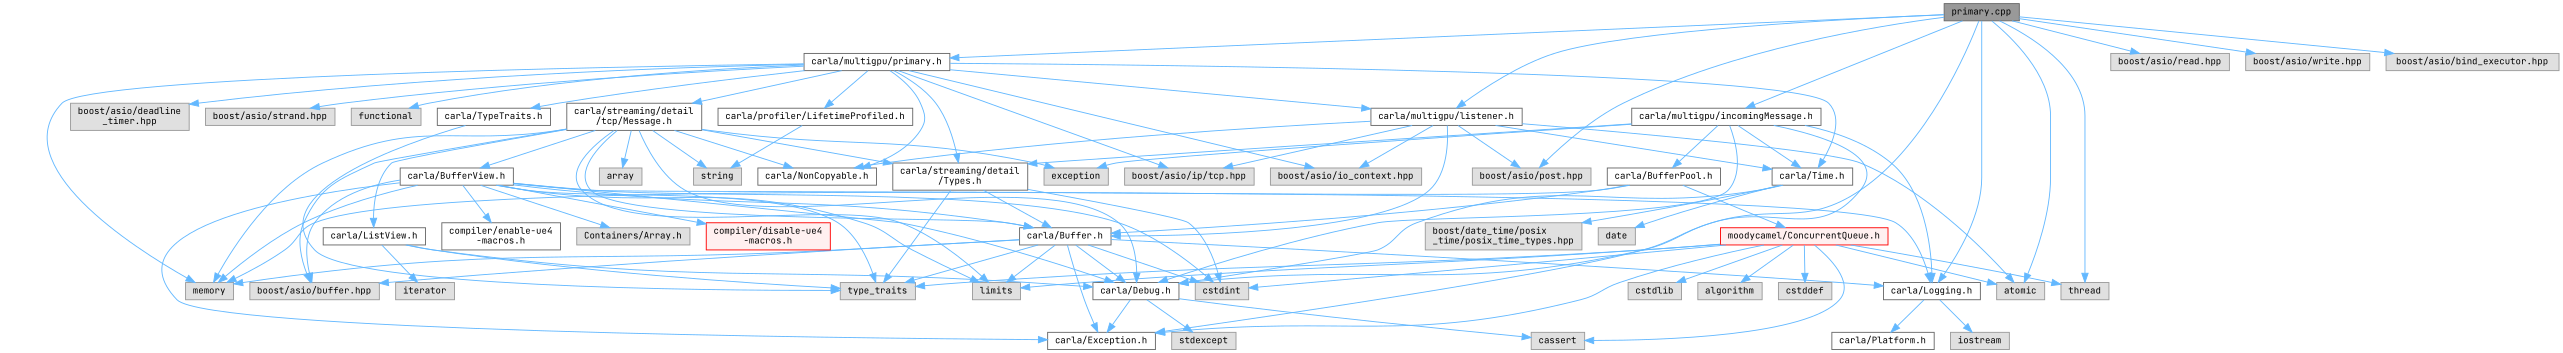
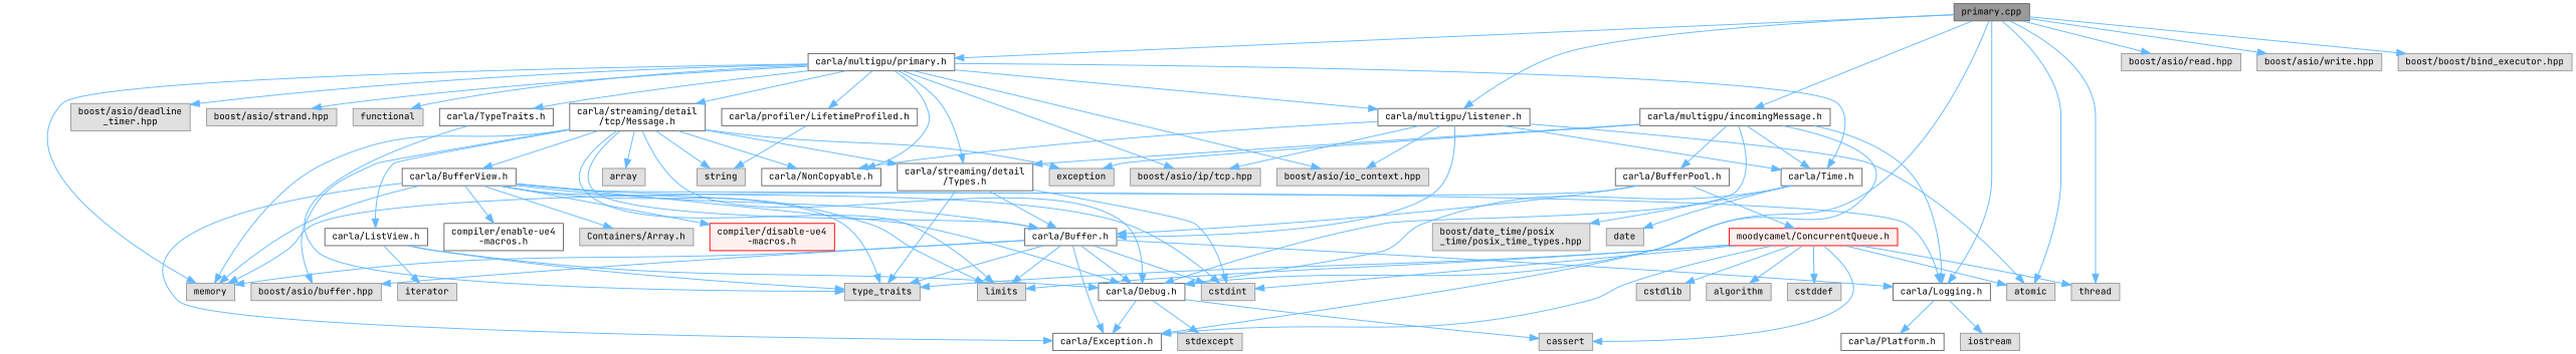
  digraph {
    fontname="JetBrains Mono"
    node [color=grey60 fillcolor="#E0E0E0" fontname="JetBrains Mono" fontsize=10 shape=box style=filled]
    edge [color=steelblue1 fontname="JetBrains Mono" fontsize=10 labelfontname=Helvetica labelfontsize=10 style=solid]
    n1 [color=gray40 fillcolor=grey60 fontcolor=black height=0.2 label="primary.cpp" width=0.4]
    n2 [color=grey40 fillcolor=white height=0.2 label="carla/multigpu/primary.h" width=0.4]
    n3 [color=grey40 fillcolor=white height=0.2 label="carla/Debug.h" width=0.4]
    n4 [color=grey40 fillcolor=white height=0.2 label="carla/Logging.h" width=0.4]
    n5 [color=grey40 fillcolor=white height=0.2 label="carla/multigpu/listener.h" width=0.4]
-   n6 [height=0.2 label="boost/asio/post.hpp" width=0.4]
    n7 [height=0.2 label=atomic width=0.4]
    n8 [color=grey40 fillcolor=white height=0.2 label="carla/multigpu/incomingMessage.h" width=0.4]
    n9 [height=0.2 label=thread width=0.4]
    n10 [height=0.2 label="boost/asio/read.hpp" width=0.4]
    n11 [height=0.2 label="boost/asio/write.hpp" width=0.4]
-   n12 [height=0.2 label="boost/asio/bind_executor.hpp" width=0.4]
+   n12 [height=0.2 label="boost/boost/bind_executor.hpp" width=0.4]
    n13 [color=grey40 fillcolor=white height=0.2 label="carla/NonCopyable.h" width=0.4]
    n14 [color=grey40 fillcolor=white height=0.2 label="carla/Time.h" width=0.4]
    n15 [color=grey40 fillcolor=white height=0.2 label="carla/TypeTraits.h" width=0.4]
    n16 [color=grey40 fillcolor=white height=0.2 label="carla/profiler/LifetimeProfiled.h" width=0.4]
    n17 [color=grey40 fillcolor=white height=0.2 label="carla/streaming/detail\l/Types.h" width=0.4]
    n18 [height=0.2 label=memory width=0.4]
    n19 [color=grey40 fillcolor=white height=0.2 label="carla/streaming/detail\l/tcp/Message.h" width=0.4]
    n20 [height=0.2 label="boost/asio/io_context.hpp" width=0.4]
    n21 [height=0.2 label="boost/asio/ip/tcp.hpp" width=0.4]
    n22 [height=0.2 label="boost/asio/deadline\l_timer.hpp" width=0.4]
    n23 [height=0.2 label="boost/asio/strand.hpp" width=0.4]
    n24 [height=0.2 label=functional width=0.4]
    n25 [color=grey40 fillcolor=white height=0.2 label="carla/Exception.h" width=0.4]
    n26 [height=0.2 label=stdexcept width=0.4]
    n27 [height=0.2 label=cassert width=0.4]
    n28 [color=grey40 fillcolor=white height=0.2 label="carla/Platform.h" width=0.4]
    n29 [height=0.2 label=iostream width=0.4]
    n30 [color=grey40 fillcolor=white height=0.2 label="carla/Buffer.h" width=0.4]
    n31 [height=0.2 label=exception width=0.4]
    n32 [color=grey40 fillcolor=white height=0.2 label="carla/BufferPool.h" width=0.4]
    n33 [height=0.2 label="boost/date_time/posix\l_time/posix_time_types.hpp" width=0.4]
    n34 [height=0.2 label=date width=0.4]
    n35 [height=0.2 label=type_traits width=0.4]
    n36 [height=0.2 label=string width=0.4]
    n37 [height=0.2 label=cstdint width=0.4]
    n38 [height=0.2 label="boost/asio/buffer.hpp" width=0.4]
    n39 [height=0.2 label=limits width=0.4]
    n40 [color=grey40 fillcolor=white height=0.2 label="carla/ListView.h" width=0.4]
    n41 [color=grey40 fillcolor=white height=0.2 label="carla/BufferView.h" width=0.4]
    n42 [height=0.2 label=array width=0.4]
    n43 [height=0.2 label=iterator width=0.4]
    n44 [color=grey40 fillcolor=white height=0.2 label="compiler/enable-ue4\l-macros.h" width=0.4]
    n45 [height=0.2 label="Containers/Array.h" width=0.4]
    n46 [color=red fillcolor="#FFF0F0" height=0.2 label="compiler/disable-ue4\l-macros.h" width=0.4]
    n47 [color=red fillcolor="#FFF0F0" height=0.2 label="moodycamel/ConcurrentQueue.h" width=0.4]
    n48 [height=0.2 label=cstddef width=0.4]
    n49 [height=0.2 label=cstdlib width=0.4]
    n50 [height=0.2 label=algorithm width=0.4]
    n1 -> n2
    n1 -> n3
    n1 -> n4
    n1 -> n5
-   n1 -> n6
    n1 -> n7
    n1 -> n8
    n1 -> n9
    n1 -> n10
    n1 -> n11
    n1 -> n12
    n2 -> n5
    n2 -> n13
    n2 -> n14
    n2 -> n15
    n2 -> n16
    n2 -> n17
    n2 -> n18
    n2 -> n19
    n2 -> n20
    n2 -> n21
    n2 -> n22
    n2 -> n23
    n2 -> n24
    n3 -> n25
    n3 -> n26
    n3 -> n27
    n4 -> n28
    n4 -> n29
-   n5 -> n6
    n5 -> n7
    n5 -> n13
    n5 -> n14
    n5 -> n20
    n5 -> n21
    n5 -> n30
    n8 -> n3
    n8 -> n4
    n8 -> n14
    n8 -> n17
    n8 -> n25
    n8 -> n31
    n8 -> n32
    n14 -> n3
    n14 -> n33
    n14 -> n34
    n15 -> n35
    n16 -> n36
    n17 -> n30
    n17 -> n35
    n17 -> n37
    n19 -> n3
    n19 -> n13
    n19 -> n17
    n19 -> n18
    n19 -> n30
    n19 -> n31
    n19 -> n36
    n19 -> n38
    n19 -> n39
    n19 -> n40
    n19 -> n41
    n19 -> n42
    n30 -> n3
    n30 -> n4
    n30 -> n18
    n30 -> n25
    n30 -> n35
    n30 -> n37
    n30 -> n38
    n30 -> n39
    n32 -> n18
    n32 -> n30
    n32 -> n47
    n40 -> n3
    n40 -> n35
    n40 -> n43
    n41 -> n3
    n41 -> n4
    n41 -> n18
    n41 -> n25
    n41 -> n30
    n41 -> n35
    n41 -> n37
-   n41 -> n38
    n41 -> n39
    n41 -> n44
    n41 -> n45
    n41 -> n46
    n47 -> n7
    n47 -> n9
    n47 -> n25
    n47 -> n27
    n47 -> n35
    n47 -> n37
    n47 -> n39
    n47 -> n48
    n47 -> n49
    n47 -> n50
  }
